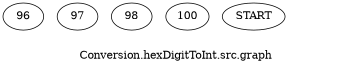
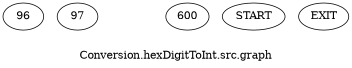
  digraph {
    label="Conversion.hexDigitToInt.src.graph"
    n1 [label=96]
    n2 [label=97]
-   n3 [label=98]
-   n4 [label=100]
+   n4 [label=600]
    n5 [label=START]
+   n6 [label=EXIT]
  }
